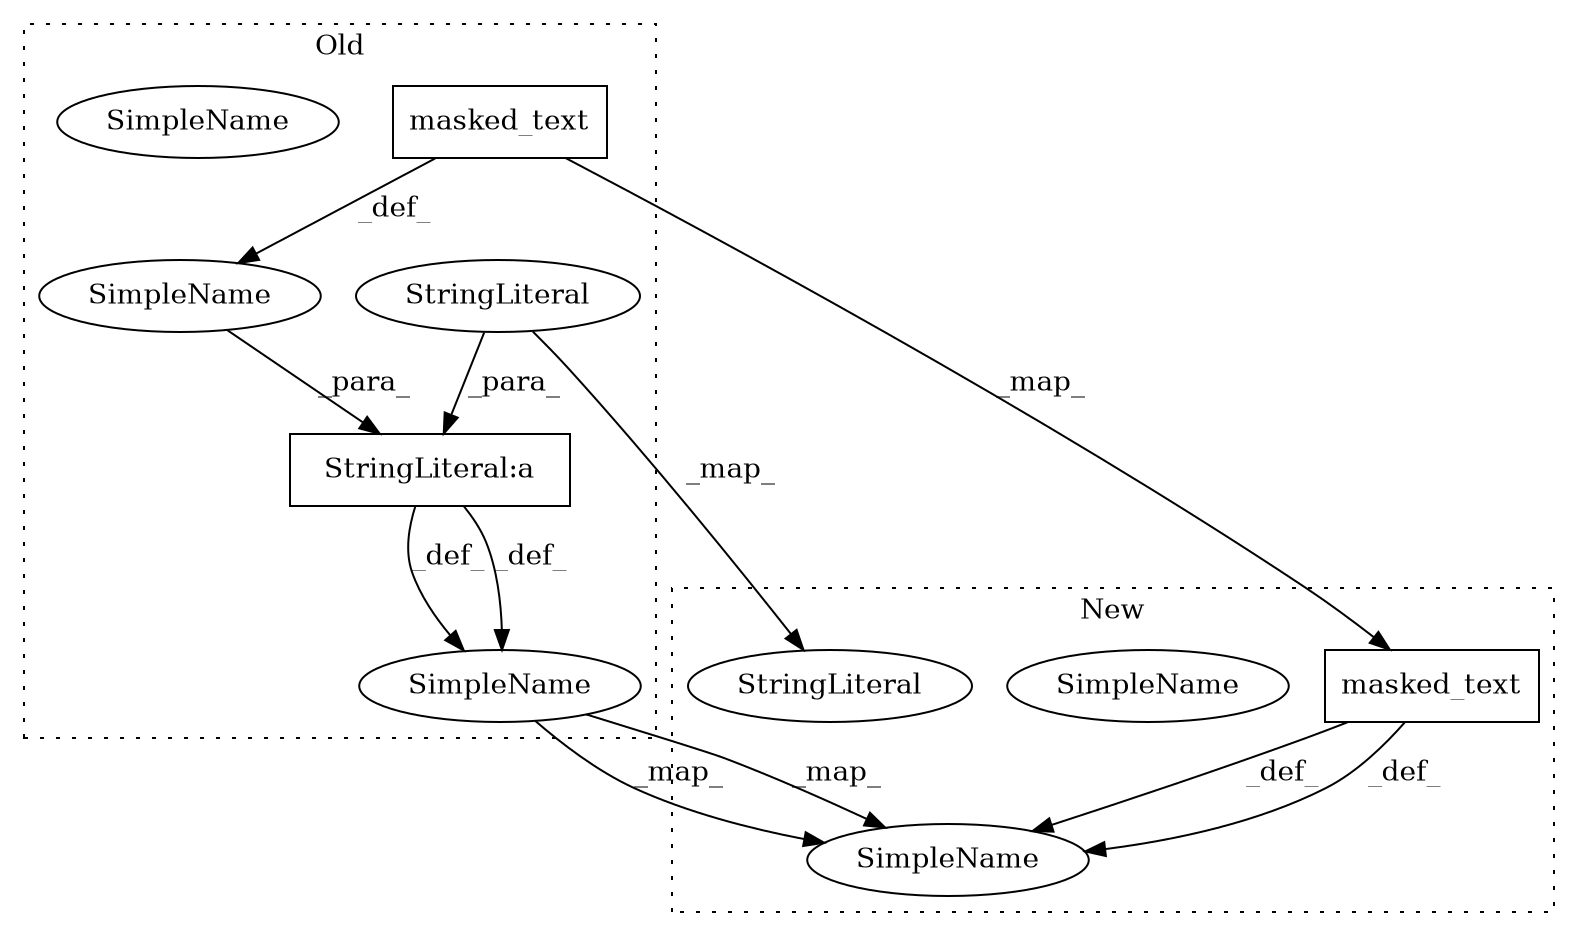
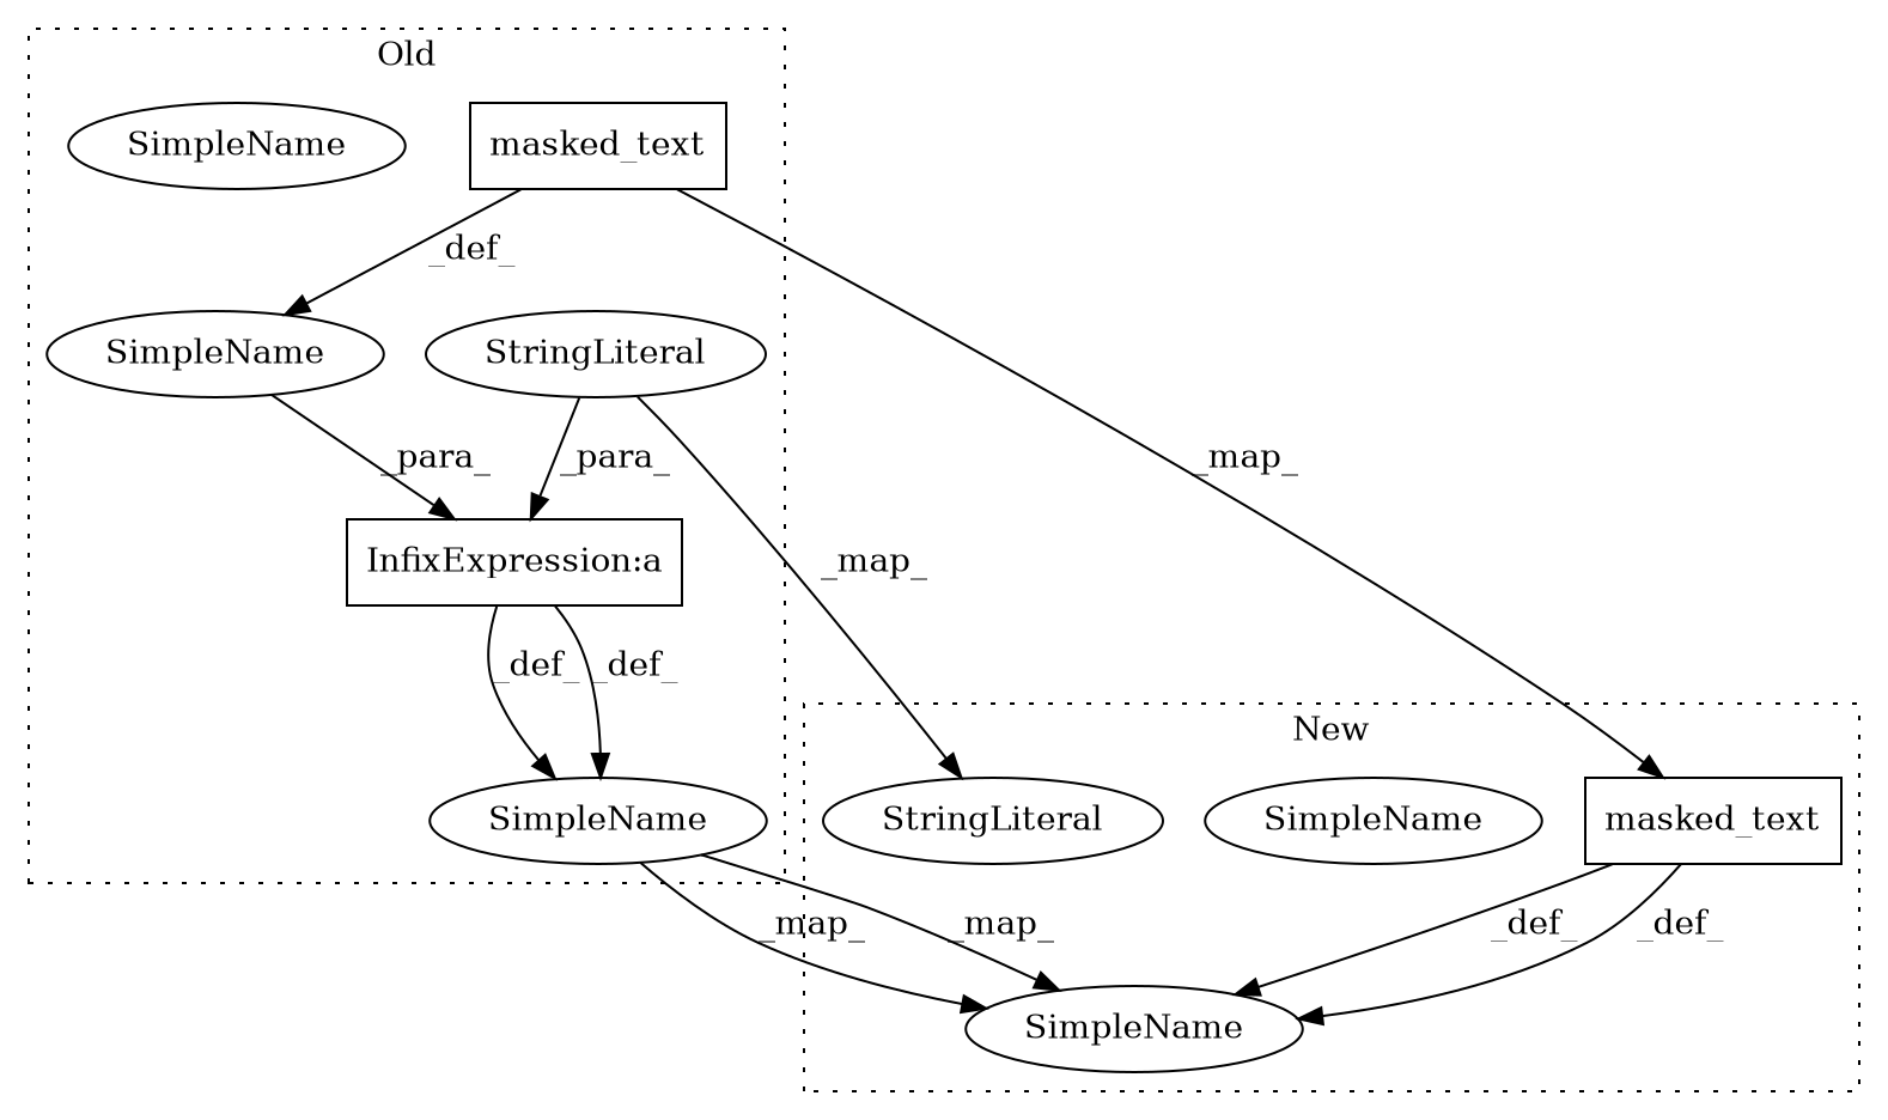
  digraph {
    node [a=42 l=12 s=12463 shape=ellipse]
    n1 [a=32 l="12,1" label=masked_text s="12526,12547" shape=box]
    n2 [label=SimpleName]
    n3 [label=SimpleName]
    n4 [label=SimpleName l="" s=""]
-   n5 [a=27 l=3 label="StringLiteral:a" s=12516 shape=box]
+   n5 [a=27 l=3 label="InfixExpression:a" s=12516 shape=box]
    n6 [a=45 l=14 label=StringLiteral s=12502]
    n7 [a=32 l="12,1" label=masked_text s="12518,12539" shape=box]
    n8 [label=SimpleName s=12456]
    n9 [label=SimpleName s=12456]
    n10 [a=45 l=15 label=StringLiteral s=12495]
    subgraph cluster_1 {
      label=Old
      style=dotted
      n1
      n2
      n3
      n4
      n5
      n6
    }
    subgraph cluster_2 {
      label=New
      style=dotted
      n7
      n8
      n9
      n10
    }
    n1 -> n4 [label=_def_]
    n1 -> n7 [label=_map_]
    n3 -> n9 [label=_map_]
    n3 -> n9 [label=_map_]
    n4 -> n5 [label=_para_]
    n5 -> n3 [label=_def_]
    n5 -> n3 [label=_def_]
    n6 -> n5 [label=_para_]
    n6 -> n10 [label=_map_]
    n7 -> n9 [label=_def_]
    n7 -> n9 [label=_def_]
  }
